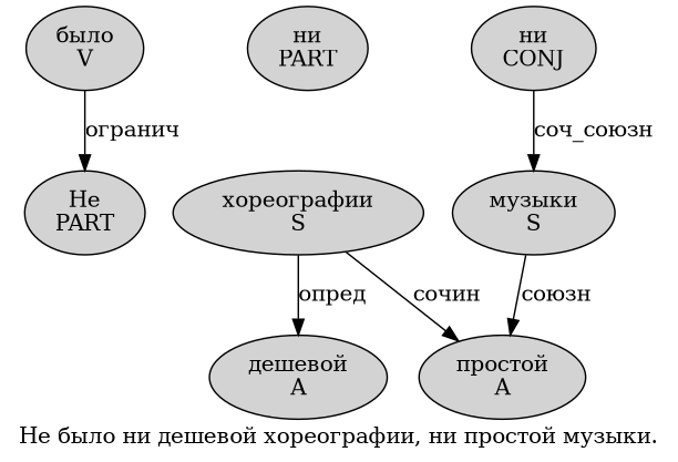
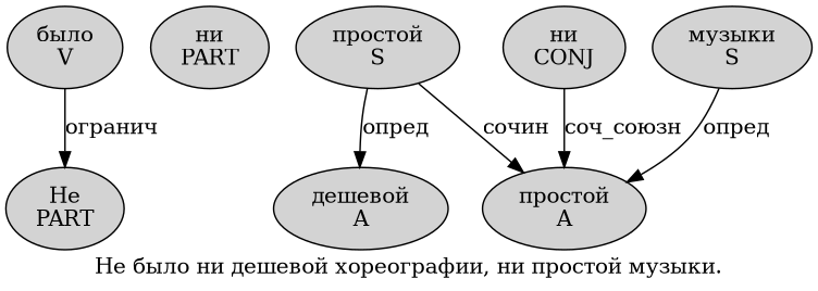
  digraph {
    label="Не было ни дешевой хореографии, ни простой музыки."
    node [fillcolor=lightgray penwidth=1 shape=ellipse style=filled]
    n1 [label="Не\nPART"]
    n2 [label="было\nV"]
    n3 [label="ни\nPART"]
    n4 [label="дешевой\nA"]
-   n5 [label="хореографии\nS"]
+   n5 [label="простой\nS"]
    n6 [label="простой\nA"]
    n7 [label="ни\nCONJ"]
    n8 [label="музыки\nS"]
    n2 -> n1 [label="огранич"]
    n5 -> n4 [label="опред"]
    n5 -> n6 [label="сочин"]
-   n7 -> n8 [label="соч_союзн"]
-   n8 -> n6 [label="союзн"]
+   n7 -> n6 [label="соч_союзн"]
+   n8 -> n6 [label="опред"]
  }
